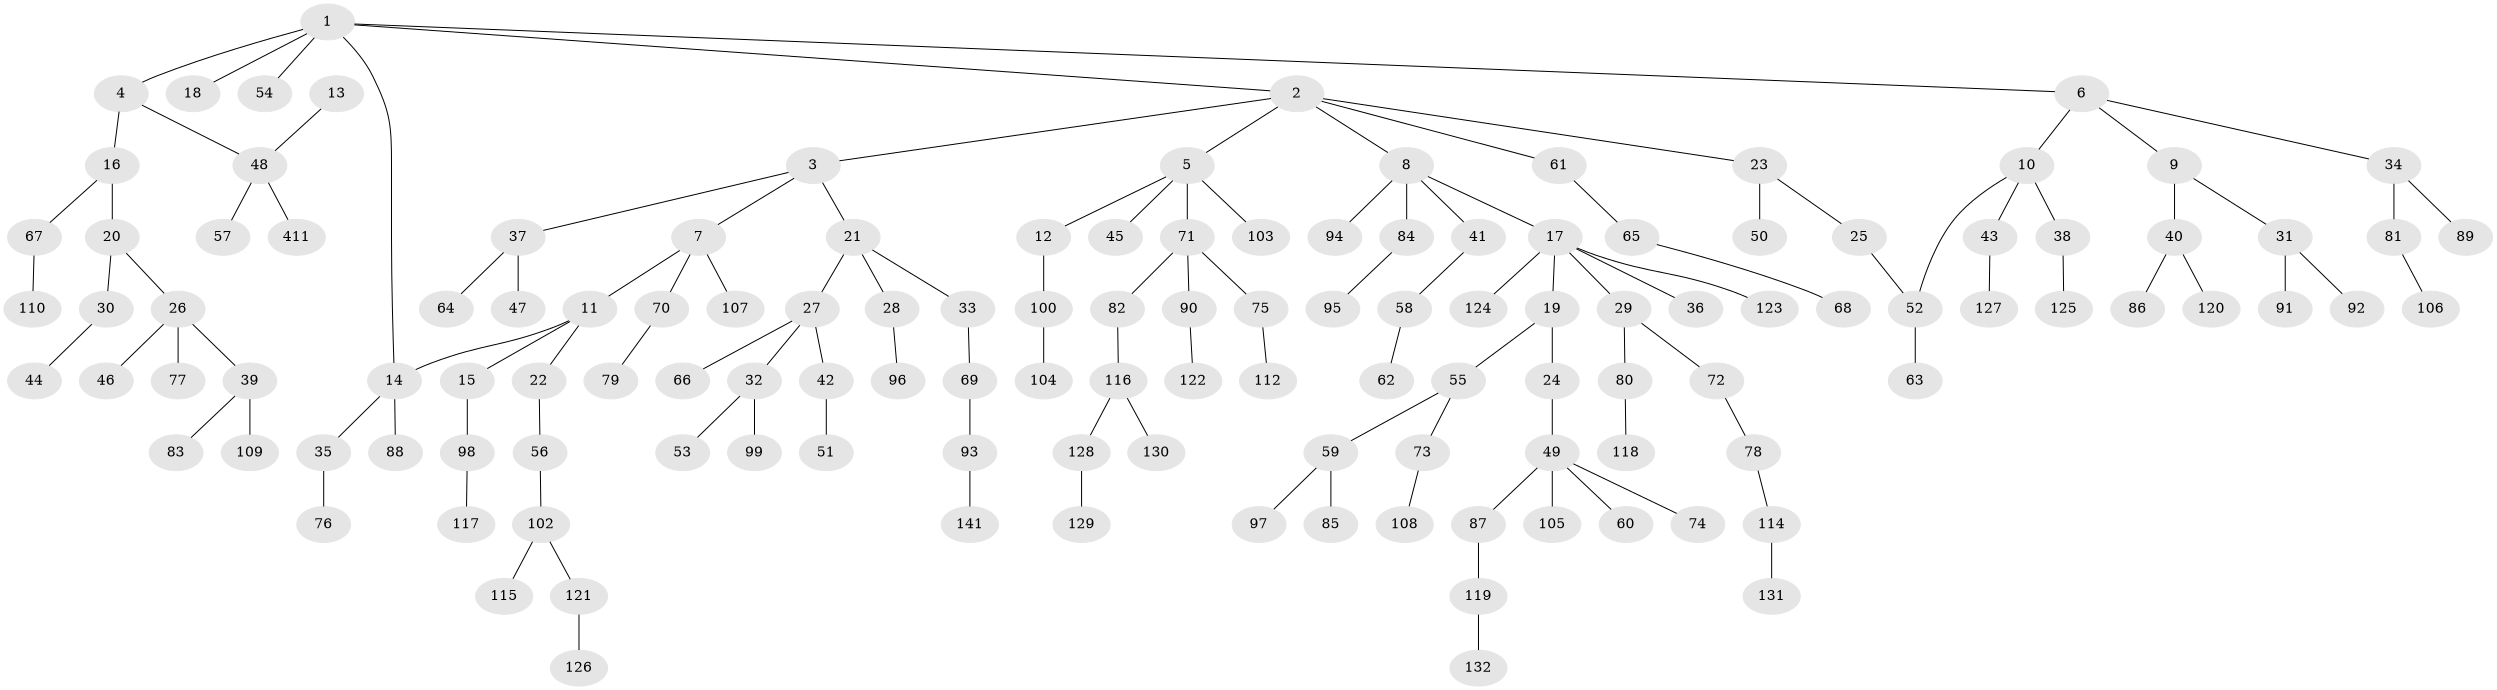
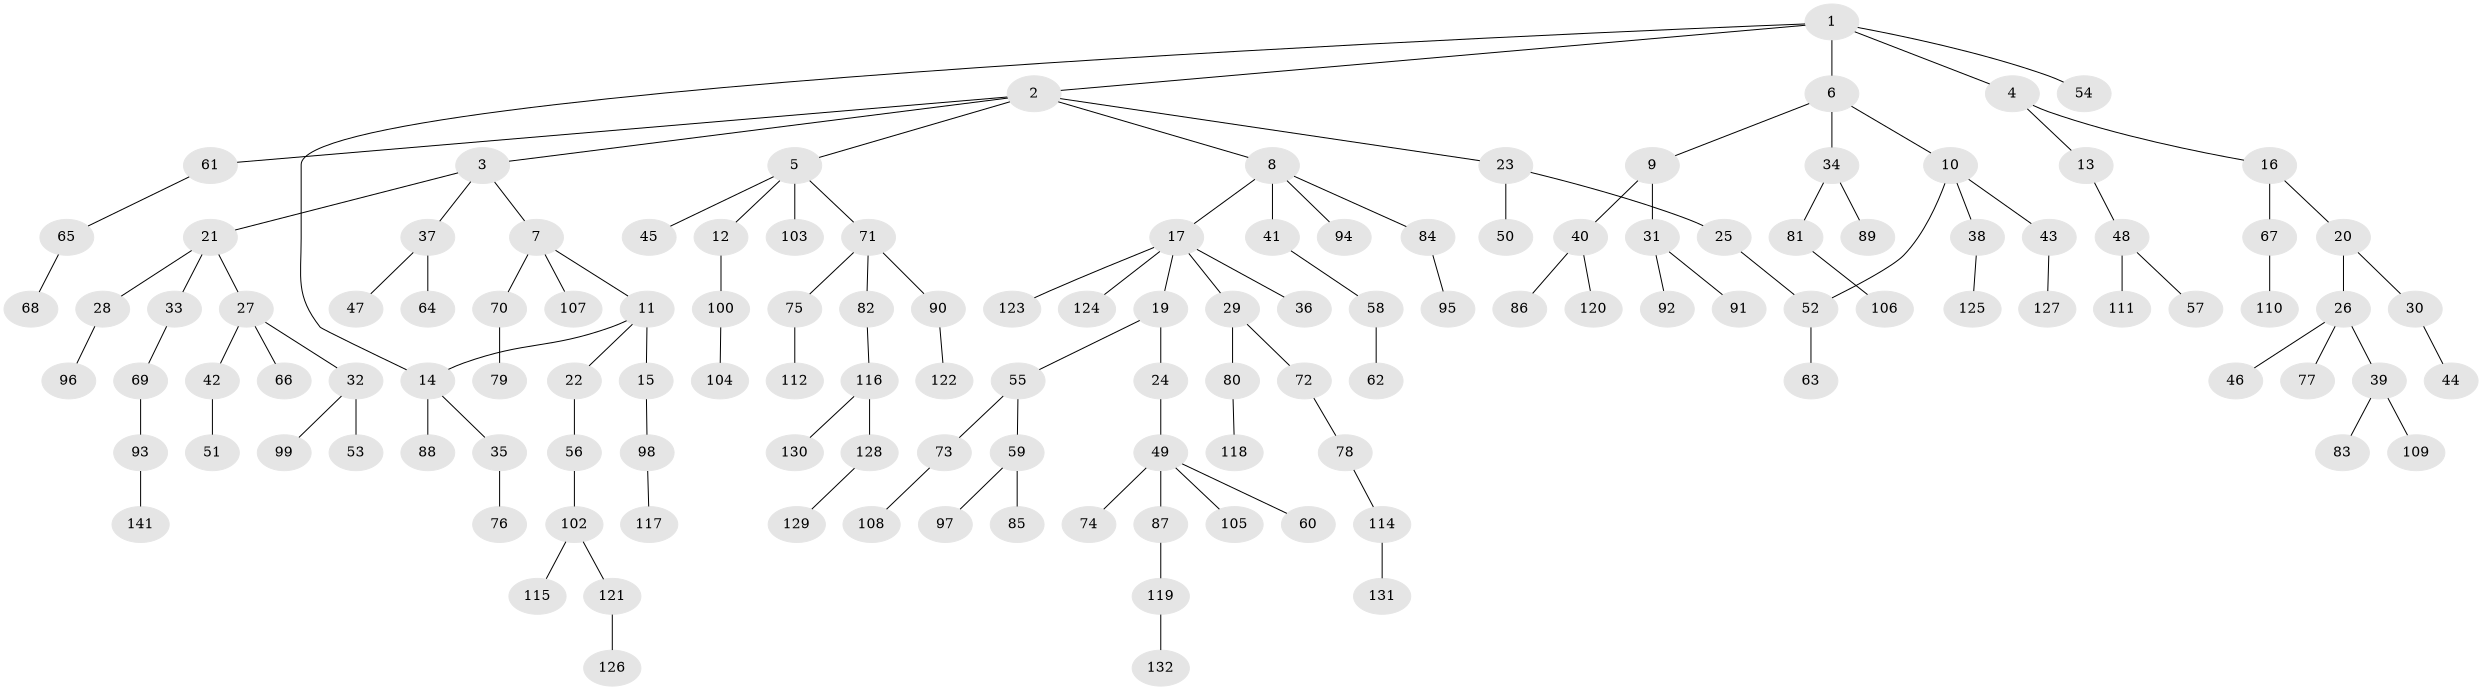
  graph {
    node [color=gray90 style=filled]
    1
    2
    4
    6
    14
-   18
    54
    3
    5
    8
    23
    61
    13
    16
    9
    10
    34
    35
    88
    7
    21
    37
    12
    45
    71
    103
    17
    41
    84
    94
    25
    50
    65
    11
    70
    107
    27
    28
    33
    47
    64
    48
    20
    67
    100
    75
    82
    90
    31
    40
    38
    43
    52
    81
    89
    15
    22
    79
    19
    29
    36
    123
    124
    58
    95
    91
    92
    86
    120
    125
    127
    63
    98
    56
    104
    57
-   111 [label=411]
+   111
    76
    117
    26
    30
    110
    24
    55
    72
    80
    49
    59
    73
    39
    46
    77
    44
    32
    42
    66
    96
    69
    102
    60
    74
    87
    105
    83
    109
    53
    99
    51
    78
    118
    93
    106
    62
    119
    85
    97
    108
    115
    121
    68
    n121 [label=141]
    112
    116
    122
    114
    131
    128
    130
    132
    126
    129
    1 -- 2
    1 -- 4
    1 -- 6
    1 -- 14
-   1 -- 18
    1 -- 54
    2 -- 3
    2 -- 5
    2 -- 8
    2 -- 23
    2 -- 61
-   4 -- 48
+   4 -- 13
    4 -- 16
    6 -- 9
    6 -- 10
    6 -- 34
    14 -- 35
    14 -- 88
    3 -- 7
    3 -- 21
    3 -- 37
    5 -- 12
    5 -- 45
    5 -- 71
    5 -- 103
    8 -- 17
    8 -- 41
    8 -- 84
    8 -- 94
    23 -- 25
    23 -- 50
    61 -- 65
    13 -- 48
    16 -- 20
    16 -- 67
    9 -- 31
    9 -- 40
    10 -- 38
    10 -- 43
    10 -- 52
    34 -- 81
    34 -- 89
    35 -- 76
    7 -- 11
    7 -- 70
    7 -- 107
    21 -- 27
    21 -- 28
    21 -- 33
    37 -- 47
    37 -- 64
    12 -- 100
    71 -- 75
    71 -- 82
    71 -- 90
    17 -- 19
    17 -- 29
    17 -- 36
    17 -- 123
    17 -- 124
    41 -- 58
    84 -- 95
    25 -- 52
    65 -- 68
    11 -- 14
    11 -- 15
    11 -- 22
    70 -- 79
    27 -- 32
    27 -- 42
    27 -- 66
    28 -- 96
    33 -- 69
    48 -- 57
    48 -- 111
    20 -- 26
    20 -- 30
    67 -- 110
    100 -- 104
    75 -- 112
    82 -- 116
    90 -- 122
    31 -- 91
    31 -- 92
    40 -- 86
    40 -- 120
    38 -- 125
    43 -- 127
    52 -- 63
    81 -- 106
    15 -- 98
    22 -- 56
    19 -- 24
    19 -- 55
    29 -- 72
    29 -- 80
    58 -- 62
    98 -- 117
    56 -- 102
    26 -- 39
    26 -- 46
    26 -- 77
    30 -- 44
    24 -- 49
    55 -- 59
    55 -- 73
    72 -- 78
    80 -- 118
    49 -- 60
    49 -- 74
    49 -- 87
    49 -- 105
    59 -- 85
    59 -- 97
    73 -- 108
    39 -- 83
    39 -- 109
    32 -- 53
    32 -- 99
    42 -- 51
    69 -- 93
    102 -- 115
    102 -- 121
    87 -- 119
    78 -- 114
    93 -- n121
    119 -- 132
    121 -- 126
    116 -- 128
    116 -- 130
    114 -- 131
    128 -- 129
  }
